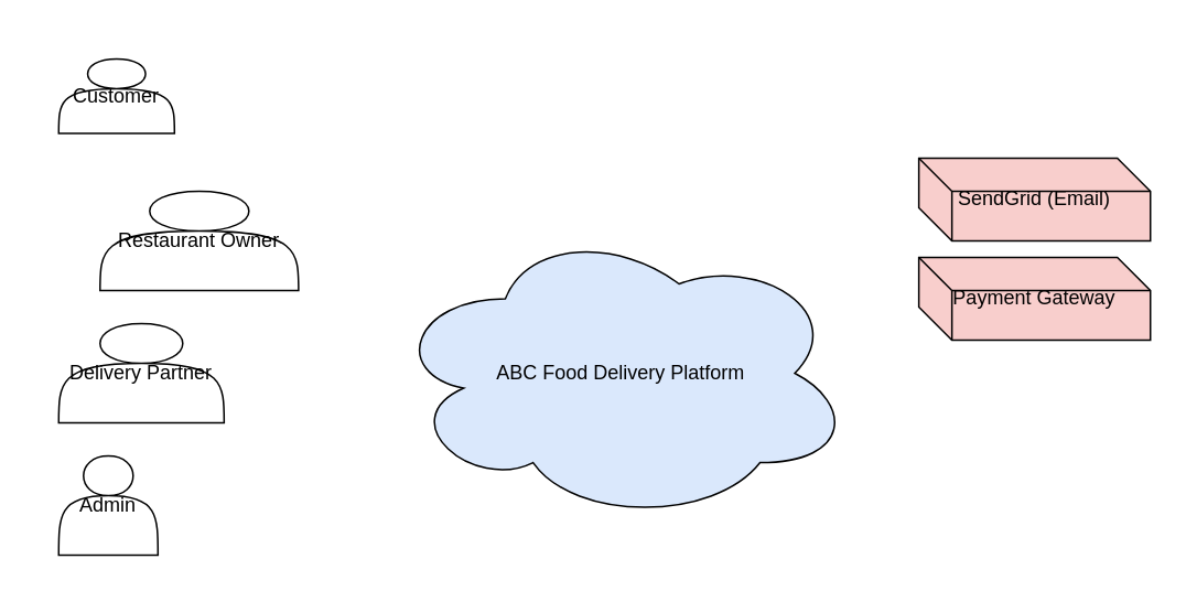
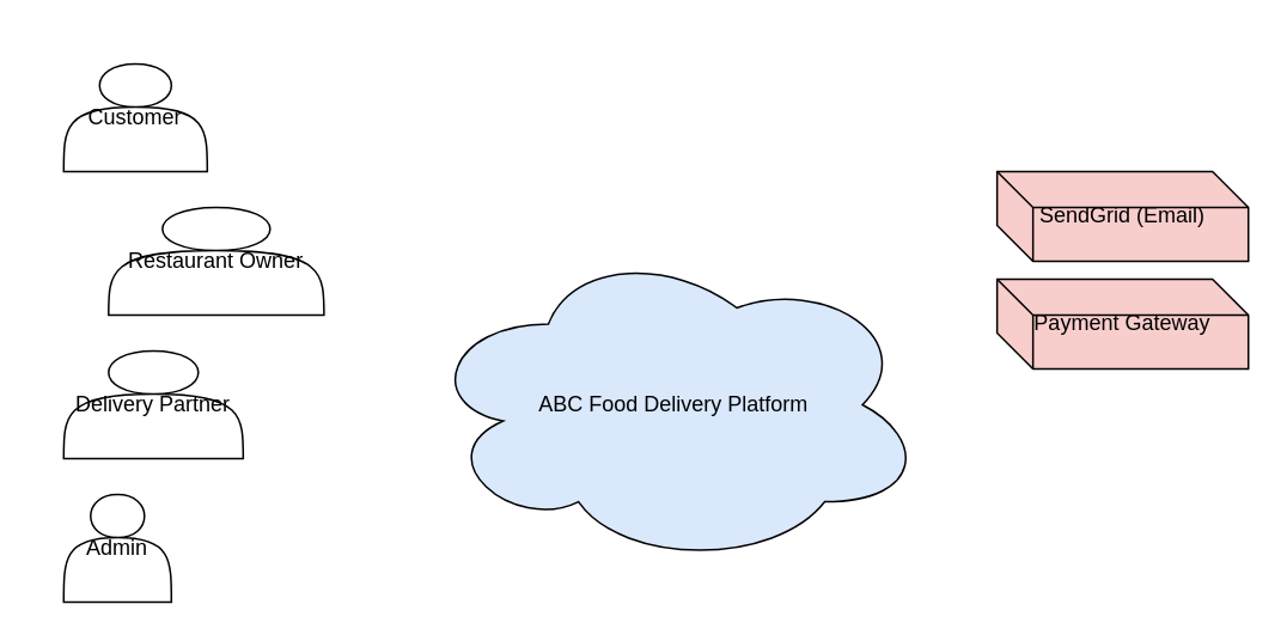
  <mxCell id="0" />
  <mxCell id="1" parent="0" />
- <mxCell id="2" value="Customer" style="shape=actor;whiteSpace=wrap;html=1;" vertex="1" parent="1"><mxGeometry x="20" y="20" width="70" height="45" as="geometry" /></mxCell>
+ <mxCell id="2" value="Customer" style="shape=actor;whiteSpace=wrap;html=1;" vertex="1" parent="1"><mxGeometry x="20" y="20" width="80" height="60" as="geometry" /></mxCell>
  <mxCell id="3" value="Restaurant Owner" style="shape=actor;whiteSpace=wrap;html=1;" vertex="1" parent="1"><mxGeometry x="45" y="100" width="120" height="60" as="geometry" /></mxCell>
  <mxCell id="4" value="Delivery Partner" style="shape=actor;whiteSpace=wrap;html=1;" vertex="1" parent="1"><mxGeometry x="20" y="180" width="100" height="60" as="geometry" /></mxCell>
  <mxCell id="5" value="Admin" style="shape=actor;whiteSpace=wrap;html=1;" vertex="1" parent="1"><mxGeometry x="20" y="260" width="60" height="60" as="geometry" /></mxCell>
  <mxCell id="6" value="ABC Food Delivery Platform" style="shape=cloud;whiteSpace=wrap;html=1;fillColor=#dae8fc;" vertex="1" parent="1"><mxGeometry x="220" y="120" width="280" height="180" as="geometry" /></mxCell>
  <mxCell id="7" style="endArrow=block;" edge="1" parent="1" source="2" target="6" />
  <mxCell id="8" style="endArrow=block;" edge="1" parent="1" source="3" target="6" />
  <mxCell id="9" style="endArrow=block;" edge="1" parent="1" source="4" target="6" />
  <mxCell id="10" style="endArrow=block;" edge="1" parent="1" source="5" target="6" />
  <mxCell id="11" value="SendGrid (Email)" style="shape=cube;whiteSpace=wrap;html=1;fillColor=#f8cecc;" vertex="1" parent="1"><mxGeometry x="540" y="80" width="140" height="50" as="geometry" /></mxCell>
  <mxCell id="12" value="Payment Gateway" style="shape=cube;whiteSpace=wrap;html=1;fillColor=#f8cecc;" vertex="1" parent="1"><mxGeometry x="540" y="140" width="140" height="50" as="geometry" /></mxCell>
  <mxCell id="13" style="endArrow=block;" edge="1" parent="1" source="6" target="11" />
  <mxCell id="14" style="endArrow=block;" edge="1" parent="1" source="6" target="12" />
